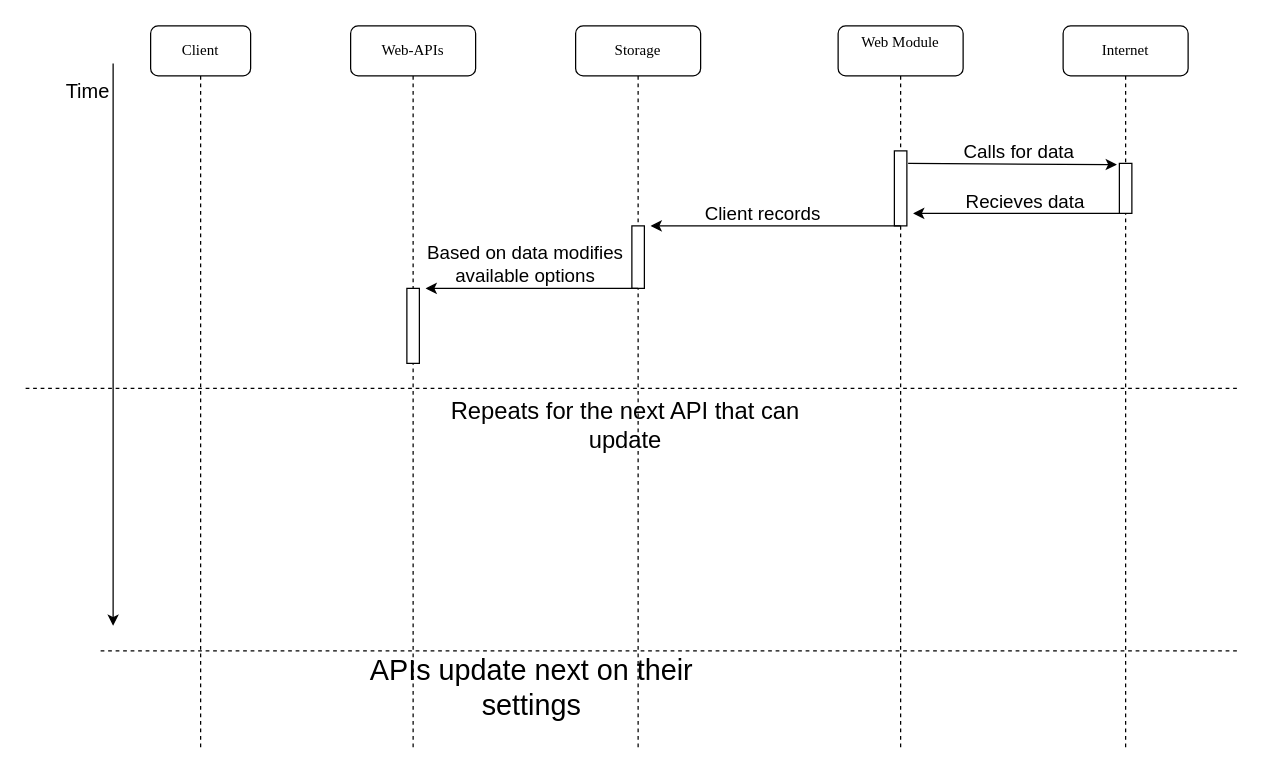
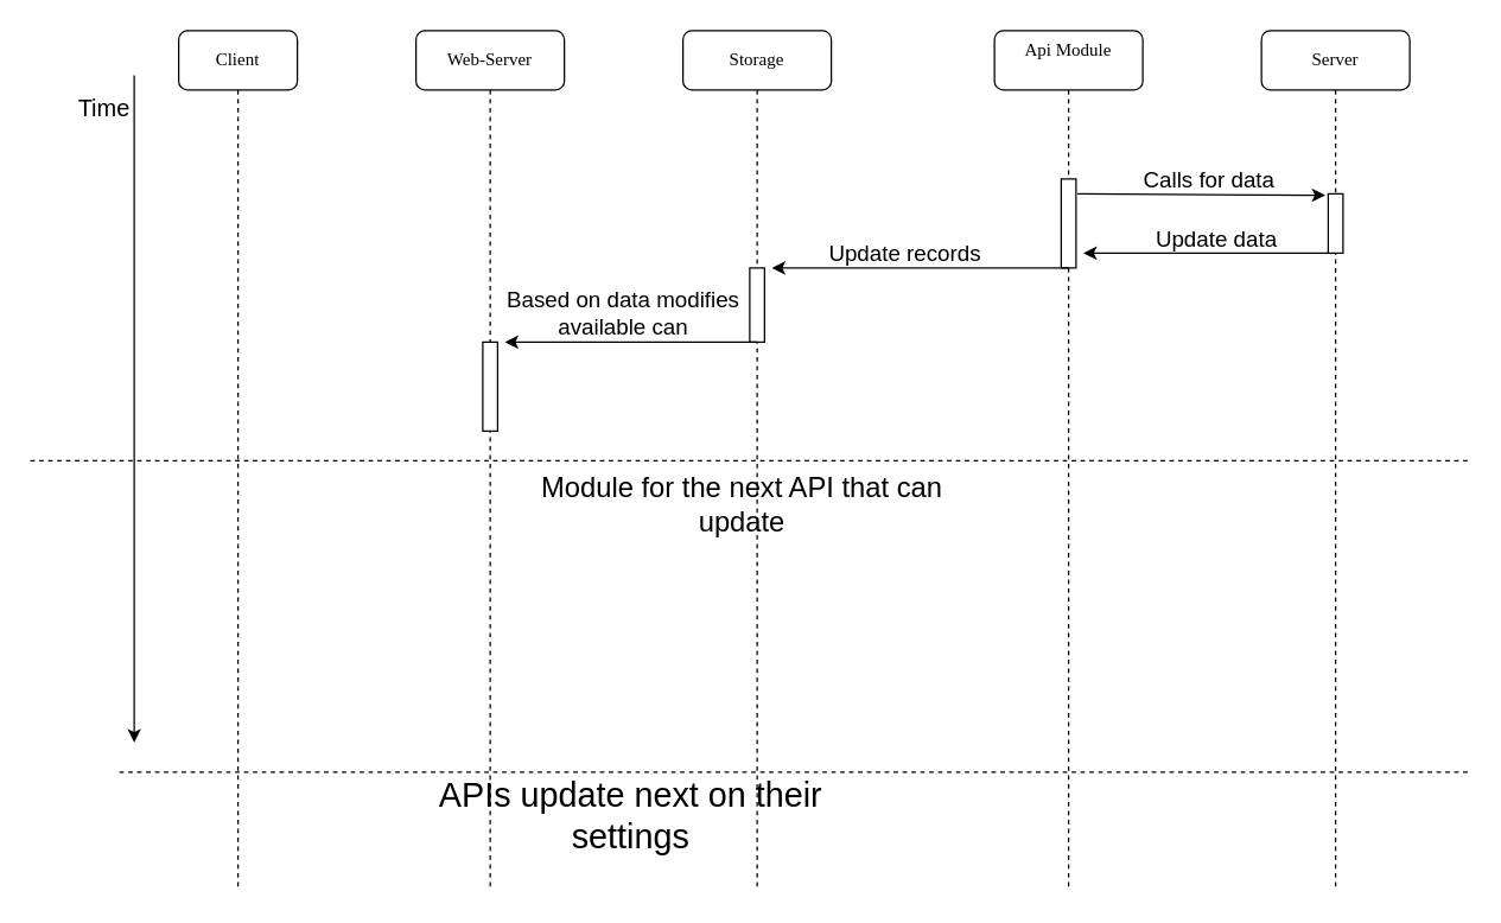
  <mxCell id="0" />
  <mxCell id="1" parent="0" />
- <mxCell id="2" value="Web-APIs" style="shape=umlLifeline;perimeter=lifelinePerimeter;whiteSpace=wrap;html=1;container=1;collapsible=0;recursiveResize=0;outlineConnect=0;rounded=1;shadow=0;comic=0;labelBackgroundColor=none;strokeColor=#000000;strokeWidth=1;fillColor=#FFFFFF;fontFamily=Verdana;fontSize=12;fontColor=#000000;align=center;" parent="1" vertex="1"><mxGeometry x="280" y="20" width="100" height="580" as="geometry" /></mxCell>
+ <mxCell id="2" value="Web-Server" style="shape=umlLifeline;perimeter=lifelinePerimeter;whiteSpace=wrap;html=1;container=1;collapsible=0;recursiveResize=0;outlineConnect=0;rounded=1;shadow=0;comic=0;labelBackgroundColor=none;strokeColor=#000000;strokeWidth=1;fillColor=#FFFFFF;fontFamily=Verdana;fontSize=12;fontColor=#000000;align=center;" parent="1" vertex="1"><mxGeometry x="280" y="20" width="100" height="580" as="geometry" /></mxCell>
  <mxCell id="3" value="" style="html=1;points=[];perimeter=orthogonalPerimeter;rounded=0;shadow=0;comic=0;labelBackgroundColor=none;strokeColor=#000000;strokeWidth=1;fillColor=#FFFFFF;fontFamily=Verdana;fontSize=12;fontColor=#000000;align=center;" vertex="1" parent="2"><mxGeometry x="45" y="210" width="10" height="60" as="geometry" /></mxCell>
  <mxCell id="4" value="Storage" style="shape=umlLifeline;perimeter=lifelinePerimeter;whiteSpace=wrap;html=1;container=1;collapsible=0;recursiveResize=0;outlineConnect=0;rounded=1;shadow=0;comic=0;labelBackgroundColor=none;strokeColor=#000000;strokeWidth=1;fillColor=#FFFFFF;fontFamily=Verdana;fontSize=12;fontColor=#000000;align=center;" parent="1" vertex="1"><mxGeometry x="460" y="20" width="100" height="580" as="geometry" /></mxCell>
  <mxCell id="5" value="" style="html=1;points=[];perimeter=orthogonalPerimeter;rounded=0;shadow=0;comic=0;labelBackgroundColor=none;strokeColor=#000000;strokeWidth=1;fillColor=#FFFFFF;fontFamily=Verdana;fontSize=12;fontColor=#000000;align=center;" vertex="1" parent="4"><mxGeometry x="45" y="160" width="10" height="50" as="geometry" /></mxCell>
- <mxCell id="6" value="&lt;div&gt;Web Module&lt;/div&gt;&lt;div&gt;&lt;br&gt;&lt;/div&gt;" style="shape=umlLifeline;perimeter=lifelinePerimeter;whiteSpace=wrap;html=1;container=1;collapsible=0;recursiveResize=0;outlineConnect=0;rounded=1;shadow=0;comic=0;labelBackgroundColor=none;strokeColor=#000000;strokeWidth=1;fillColor=#FFFFFF;fontFamily=Verdana;fontSize=12;fontColor=#000000;align=center;" parent="1" vertex="1"><mxGeometry x="670" y="20" width="100" height="580" as="geometry" /></mxCell>
+ <mxCell id="6" value="&lt;div&gt;Api Module&lt;/div&gt;&lt;div&gt;&lt;br&gt;&lt;/div&gt;" style="shape=umlLifeline;perimeter=lifelinePerimeter;whiteSpace=wrap;html=1;container=1;collapsible=0;recursiveResize=0;outlineConnect=0;rounded=1;shadow=0;comic=0;labelBackgroundColor=none;strokeColor=#000000;strokeWidth=1;fillColor=#FFFFFF;fontFamily=Verdana;fontSize=12;fontColor=#000000;align=center;" parent="1" vertex="1"><mxGeometry x="670" y="20" width="100" height="580" as="geometry" /></mxCell>
  <mxCell id="7" value="" style="html=1;points=[];perimeter=orthogonalPerimeter;rounded=0;shadow=0;comic=0;labelBackgroundColor=none;strokeColor=#000000;strokeWidth=1;fillColor=#FFFFFF;fontFamily=Verdana;fontSize=12;fontColor=#000000;align=center;" vertex="1" parent="6"><mxGeometry x="45" y="100" width="10" height="60" as="geometry" /></mxCell>
  <mxCell id="8" value="Client" style="shape=umlLifeline;perimeter=lifelinePerimeter;whiteSpace=wrap;html=1;container=1;collapsible=0;recursiveResize=0;outlineConnect=0;rounded=1;shadow=0;comic=0;labelBackgroundColor=none;strokeColor=#000000;strokeWidth=1;fillColor=#FFFFFF;fontFamily=Verdana;fontSize=12;fontColor=#000000;align=center;" parent="1" vertex="1"><mxGeometry x="120" y="20" width="80" height="580" as="geometry" /></mxCell>
  <mxCell id="9" value="" style="endArrow=none;dashed=1;html=1;" edge="1" parent="1"><mxGeometry width="50" height="50" relative="1" as="geometry"><mxPoint x="80" y="520" as="sourcePoint" /><mxPoint x="990" y="520" as="targetPoint" /></mxGeometry></mxCell>
  <mxCell id="10" value="APIs update next on their settings" style="text;html=1;strokeColor=none;fillColor=none;align=center;verticalAlign=middle;whiteSpace=wrap;rounded=0;fontSize=23;" vertex="1" parent="1"><mxGeometry x="290" y="540" width="270" height="20" as="geometry" /></mxCell>
  <mxCell id="11" value="" style="endArrow=classic;html=1;fontSize=23;" edge="1" parent="1"><mxGeometry width="50" height="50" relative="1" as="geometry"><mxPoint x="90" y="50" as="sourcePoint" /><mxPoint x="90" y="500" as="targetPoint" /></mxGeometry></mxCell>
  <mxCell id="12" value="&lt;font style=&quot;font-size: 16px&quot;&gt;Time&lt;/font&gt;" style="text;html=1;strokeColor=none;fillColor=none;align=center;verticalAlign=middle;whiteSpace=wrap;rounded=0;fontSize=23;" vertex="1" parent="1"><mxGeometry x="50" y="60" width="40" height="20" as="geometry" /></mxCell>
- <mxCell id="13" value="Internet" style="shape=umlLifeline;perimeter=lifelinePerimeter;whiteSpace=wrap;html=1;container=1;collapsible=0;recursiveResize=0;outlineConnect=0;rounded=1;shadow=0;comic=0;labelBackgroundColor=none;strokeColor=#000000;strokeWidth=1;fillColor=#FFFFFF;fontFamily=Verdana;fontSize=12;fontColor=#000000;align=center;" vertex="1" parent="1"><mxGeometry x="850" y="20" width="100" height="580" as="geometry" /></mxCell>
+ <mxCell id="13" value="Server" style="shape=umlLifeline;perimeter=lifelinePerimeter;whiteSpace=wrap;html=1;container=1;collapsible=0;recursiveResize=0;outlineConnect=0;rounded=1;shadow=0;comic=0;labelBackgroundColor=none;strokeColor=#000000;strokeWidth=1;fillColor=#FFFFFF;fontFamily=Verdana;fontSize=12;fontColor=#000000;align=center;" vertex="1" parent="1"><mxGeometry x="850" y="20" width="100" height="580" as="geometry" /></mxCell>
  <mxCell id="14" value="" style="html=1;points=[];perimeter=orthogonalPerimeter;rounded=0;shadow=0;comic=0;labelBackgroundColor=none;strokeColor=#000000;strokeWidth=1;fillColor=#FFFFFF;fontFamily=Verdana;fontSize=12;fontColor=#000000;align=center;" vertex="1" parent="13"><mxGeometry x="45" y="110" width="10" height="40" as="geometry" /></mxCell>
  <mxCell id="15" value="" style="endArrow=classic;html=1;fontSize=23;entryX=-0.2;entryY=0.025;entryDx=0;entryDy=0;entryPerimeter=0;" edge="1" parent="1" target="14"><mxGeometry width="50" height="50" relative="1" as="geometry"><mxPoint x="726" y="130" as="sourcePoint" /><mxPoint x="780" y="90" as="targetPoint" /></mxGeometry></mxCell>
  <mxCell id="16" value="Calls for data" style="text;html=1;strokeColor=none;fillColor=none;align=center;verticalAlign=middle;whiteSpace=wrap;rounded=0;fontSize=15;" vertex="1" parent="1"><mxGeometry x="740" y="110" width="150" height="20" as="geometry" /></mxCell>
  <mxCell id="17" value="" style="endArrow=classic;html=1;fontSize=15;" edge="1" parent="1"><mxGeometry width="50" height="50" relative="1" as="geometry"><mxPoint x="895" y="170" as="sourcePoint" /><mxPoint x="730" y="170" as="targetPoint" /><Array as="points"><mxPoint x="855" y="170" /></Array></mxGeometry></mxCell>
- <mxCell id="18" value="Recieves data" style="text;html=1;strokeColor=none;fillColor=none;align=center;verticalAlign=middle;whiteSpace=wrap;rounded=0;fontSize=15;" vertex="1" parent="1"><mxGeometry x="760" y="150" width="120" height="20" as="geometry" /></mxCell>
+ <mxCell id="18" value="Update data" style="text;html=1;strokeColor=none;fillColor=none;align=center;verticalAlign=middle;whiteSpace=wrap;rounded=0;fontSize=15;" vertex="1" parent="1"><mxGeometry x="760" y="150" width="120" height="20" as="geometry" /></mxCell>
  <mxCell id="19" value="" style="endArrow=classic;html=1;fontSize=15;" edge="1" parent="1"><mxGeometry width="50" height="50" relative="1" as="geometry"><mxPoint x="720" y="180" as="sourcePoint" /><mxPoint x="520" y="180" as="targetPoint" /></mxGeometry></mxCell>
- <mxCell id="20" value="Client records" style="text;html=1;strokeColor=none;fillColor=none;align=center;verticalAlign=middle;whiteSpace=wrap;rounded=0;fontSize=15;" vertex="1" parent="1"><mxGeometry x="550" y="160" width="120" height="20" as="geometry" /></mxCell>
+ <mxCell id="20" value="Update records" style="text;html=1;strokeColor=none;fillColor=none;align=center;verticalAlign=middle;whiteSpace=wrap;rounded=0;fontSize=15;" vertex="1" parent="1"><mxGeometry x="550" y="160" width="120" height="20" as="geometry" /></mxCell>
  <mxCell id="21" value="" style="endArrow=classic;html=1;fontSize=15;exitX=0.5;exitY=1;exitDx=0;exitDy=0;exitPerimeter=0;entryX=1.5;entryY=0;entryDx=0;entryDy=0;entryPerimeter=0;" edge="1" parent="1" source="5" target="3"><mxGeometry width="50" height="50" relative="1" as="geometry"><mxPoint x="400" y="220" as="sourcePoint" /><mxPoint x="450" y="170" as="targetPoint" /></mxGeometry></mxCell>
- <mxCell id="22" value="Based on data modifies available options" style="text;html=1;strokeColor=none;fillColor=none;align=center;verticalAlign=middle;whiteSpace=wrap;rounded=0;fontSize=15;" vertex="1" parent="1"><mxGeometry x="320" y="200" width="200" height="20" as="geometry" /></mxCell>
+ <mxCell id="22" value="Based on data modifies available can" style="text;html=1;strokeColor=none;fillColor=none;align=center;verticalAlign=middle;whiteSpace=wrap;rounded=0;fontSize=15;" vertex="1" parent="1"><mxGeometry x="320" y="200" width="200" height="20" as="geometry" /></mxCell>
  <mxCell id="23" value="" style="endArrow=none;dashed=1;html=1;fontSize=15;" edge="1" parent="1"><mxGeometry width="50" height="50" relative="1" as="geometry"><mxPoint y="310" as="sourcePoint" x="20" /><mxPoint x="990" y="310" as="targetPoint" /></mxGeometry></mxCell>
- <mxCell id="24" value="Repeats for the next API that can update" style="text;html=1;strokeColor=none;fillColor=none;align=center;verticalAlign=middle;whiteSpace=wrap;rounded=0;fontSize=19;" vertex="1" parent="1"><mxGeometry x="355" y="330" width="290" height="20" as="geometry" /></mxCell>
+ <mxCell id="24" value="Module for the next API that can update" style="text;html=1;strokeColor=none;fillColor=none;align=center;verticalAlign=middle;whiteSpace=wrap;rounded=0;fontSize=19;" vertex="1" parent="1"><mxGeometry x="355" y="330" width="290" height="20" as="geometry" /></mxCell>
